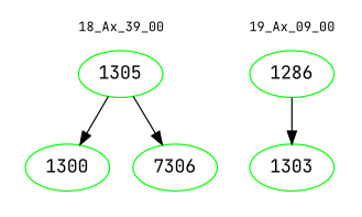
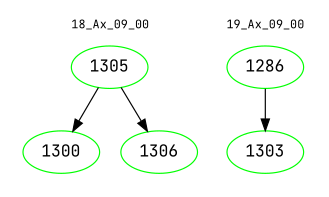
  digraph {
    fontname="JetBrains Mono"
    node [color=green fontname="JetBrains Mono"]
    edge [color=black fontname="JetBrains Mono"]
    n1 [label=1305]
    n2 [label=1300]
-   n3 [label=7306]
+   n3 [label=1306]
    n4 [label=1286]
    n5 [label=1303]
    subgraph cluster_1 {
      color=white
      fontsize=10
-     label="18_Ax_39_00"
+     label="18_Ax_09_00"
      n1
      n2
      n3
    }
    subgraph cluster_2 {
      color=white
      fontsize=10
      label="19_Ax_09_00"
      n4
      n5
    }
    n1 -> n2
    n1 -> n3
    n4 -> n5
  }
